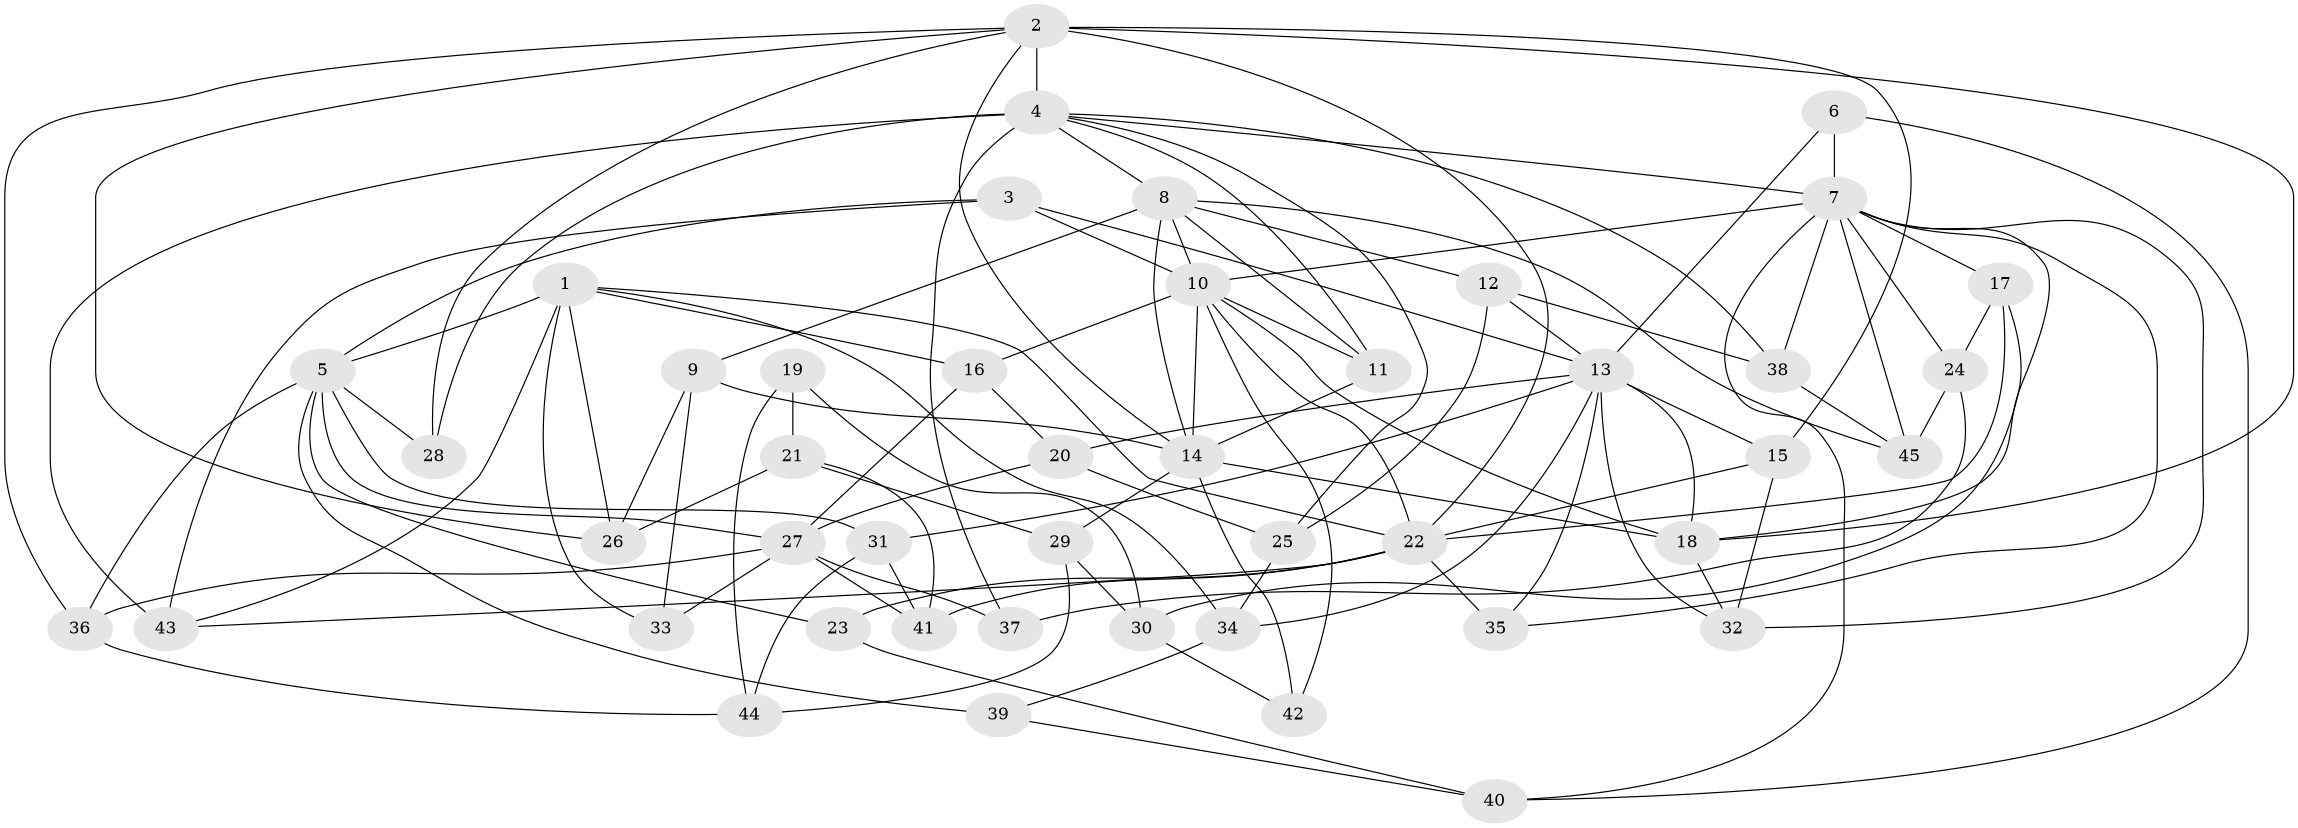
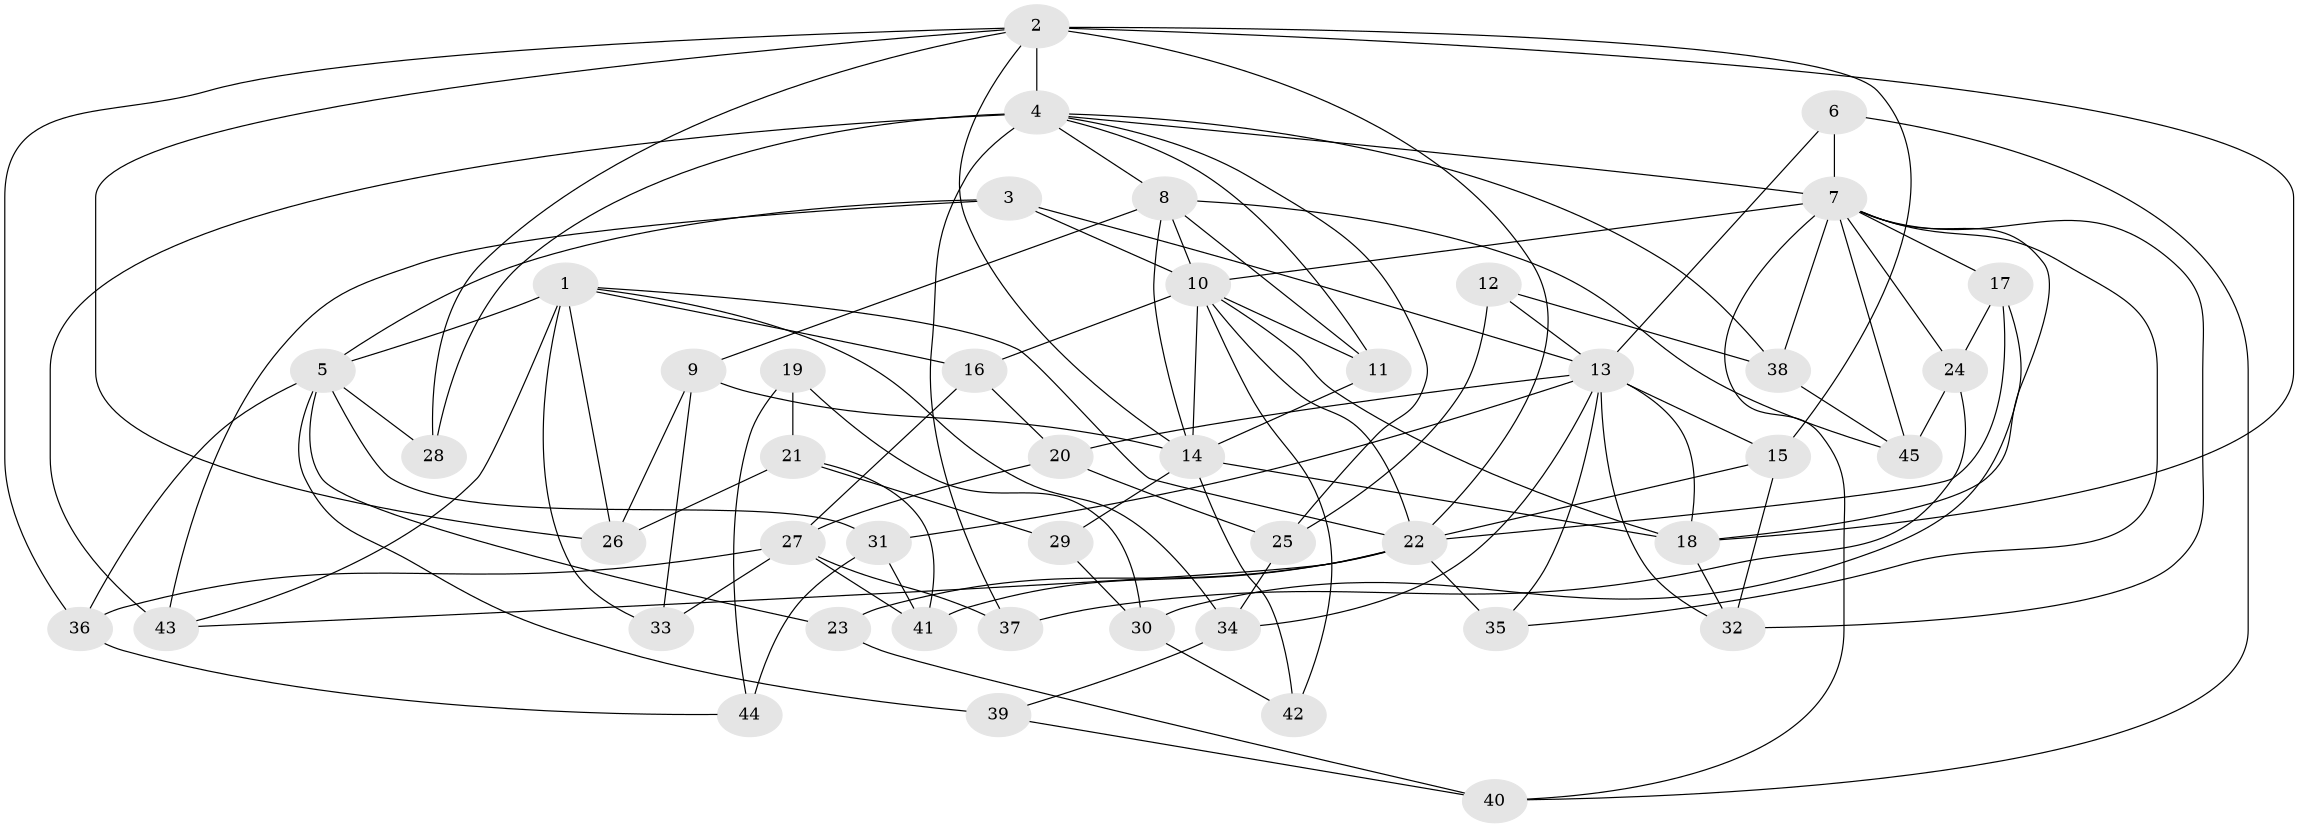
  graph {
    node [color=gray90 style=filled]
    edge [weight=1.0]
    1
    5
    16
    22
    26
    33
    34
    43
    28
    36
    23
    27
    31
    39
    20
    35
    41
    2
    4
    14
    15
    18
    7
    8
    11
    25
    37
    38
    42
    29
    32
    44
    3
    10
    13
    40
    17
    24
    45
    9
    12
    6
    30
    19
    21
    1 -- 5 [weight=4.0]
    1 -- 16
    1 -- 22
    1 -- 26
    1 -- 33
    1 -- 34
    1 -- 43
    5 -- 28
    5 -- 36
    5 -- 23
-   5 -- 27
    5 -- 31
    5 -- 39 [weight=2.0]
    16 -- 27
    16 -- 20
    22 -- 43
    22 -- 23 [weight=2.0]
    22 -- 35 [weight=2.0]
    22 -- 41 [weight=2.0]
    34 -- 39
    36 -- 44
    23 -- 40
    27 -- 33 [weight=2.0]
    27 -- 36
    27 -- 41
    27 -- 37
    31 -- 41
    31 -- 44
    39 -- 40
    20 -- 27
    20 -- 25
    2 -- 22
    2 -- 26
    2 -- 28
    2 -- 36
    2 -- 4 [weight=3.0]
    2 -- 14
    2 -- 15
    2 -- 18
    4 -- 43
    4 -- 28 [weight=2.0]
    4 -- 7
    4 -- 8
    4 -- 11
    4 -- 25
    4 -- 37
    4 -- 38
    14 -- 18 [weight=2.0]
    14 -- 42
    14 -- 29
    15 -- 22
    15 -- 32
    18 -- 32
    7 -- 35
    7 -- 18
    7 -- 38
    7 -- 32
    7 -- 10
    7 -- 40
    7 -- 17
    7 -- 24
    7 -- 45
    8 -- 14 [weight=2.0]
    8 -- 11
    8 -- 10
    8 -- 45
    8 -- 9
-   8 -- 12
    11 -- 14
    25 -- 34
    38 -- 45
-   29 -- 44
    29 -- 30
    3 -- 5
    3 -- 43
    3 -- 10
    3 -- 13
    10 -- 16
    10 -- 22
    10 -- 14 [weight=3.0]
    10 -- 18 [weight=2.0]
    10 -- 11
    10 -- 42
    13 -- 34
    13 -- 31
    13 -- 20
    13 -- 35
    13 -- 15
    13 -- 18
    13 -- 32
    17 -- 22
    17 -- 24
    17 -- 30
    24 -- 37
    24 -- 45
    9 -- 26
    9 -- 33
    9 -- 14
    12 -- 25
    12 -- 38
    12 -- 13
    6 -- 7 [weight=2.0]
    6 -- 13
    6 -- 40
    30 -- 42
    19 -- 44
    19 -- 30
    19 -- 21
    21 -- 26
    21 -- 41
    21 -- 29
  }
